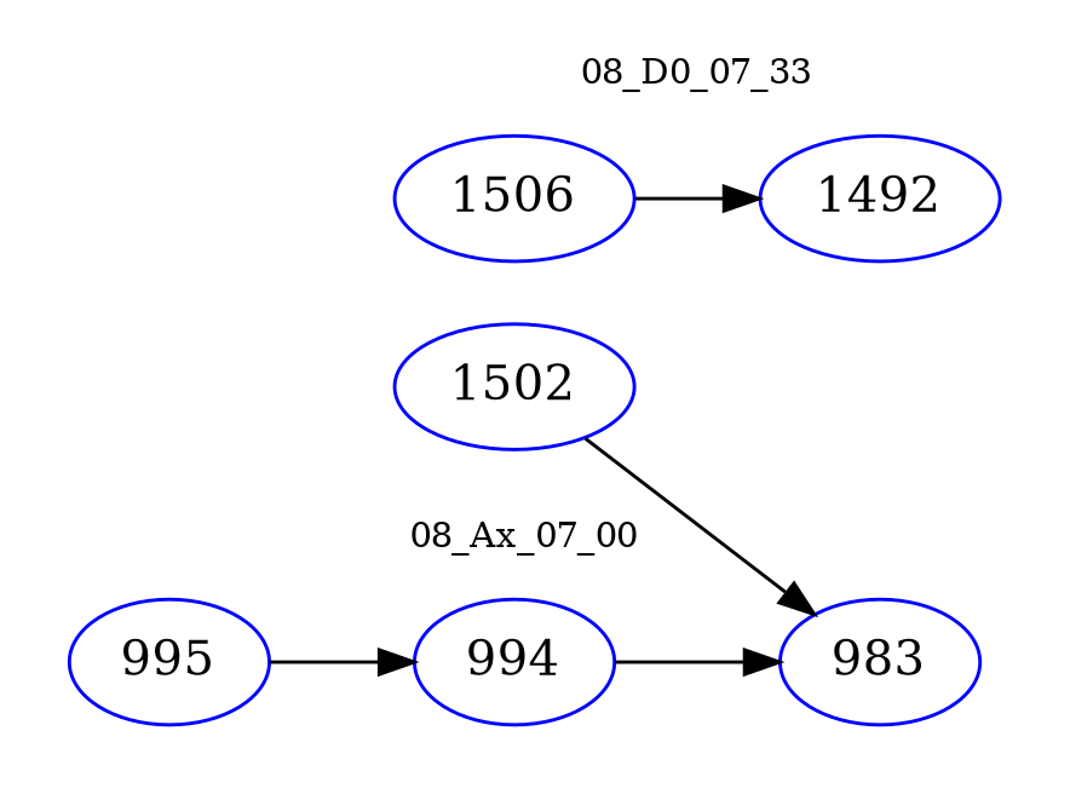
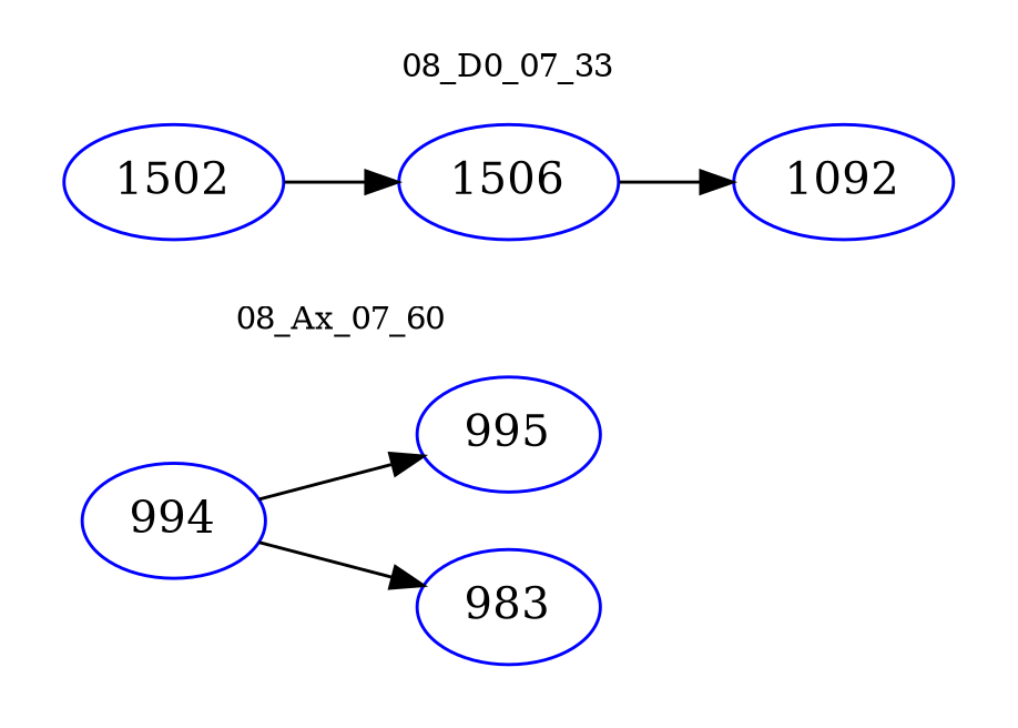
  digraph {
    rankdir=LR
    node [color=blue]
    edge [color=black]
    n1 [label=994]
    n2 [label=983]
    n3 [label=995]
    n4 [label=1502]
-   n5 [label=1492]
+   n5 [label=1092]
    n6 [label=1506]
    subgraph cluster_1 {
      color=white
      fontsize=10
-     label="08_Ax_07_00"
+     label="08_Ax_07_60"
      n1
      n2
      n3
    }
    subgraph cluster_2 {
      color=white
      fontsize=10
      label="08_D0_07_33"
      n4
      n5
      n6
    }
    n1 -> n2
-   n3 -> n1
-   n4 -> n2
+   n1 -> n3
+   n4 -> n6
    n6 -> n5
  }
